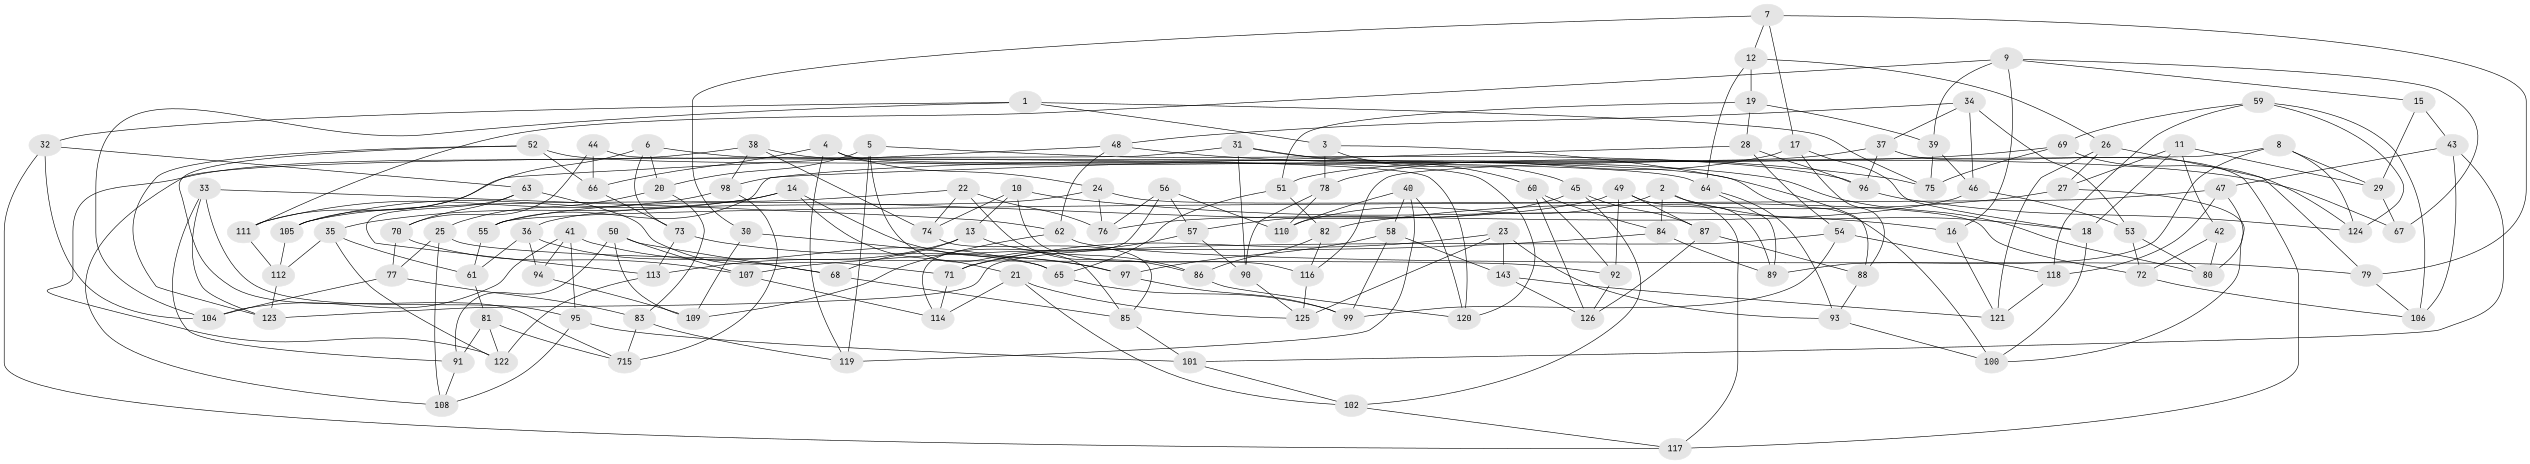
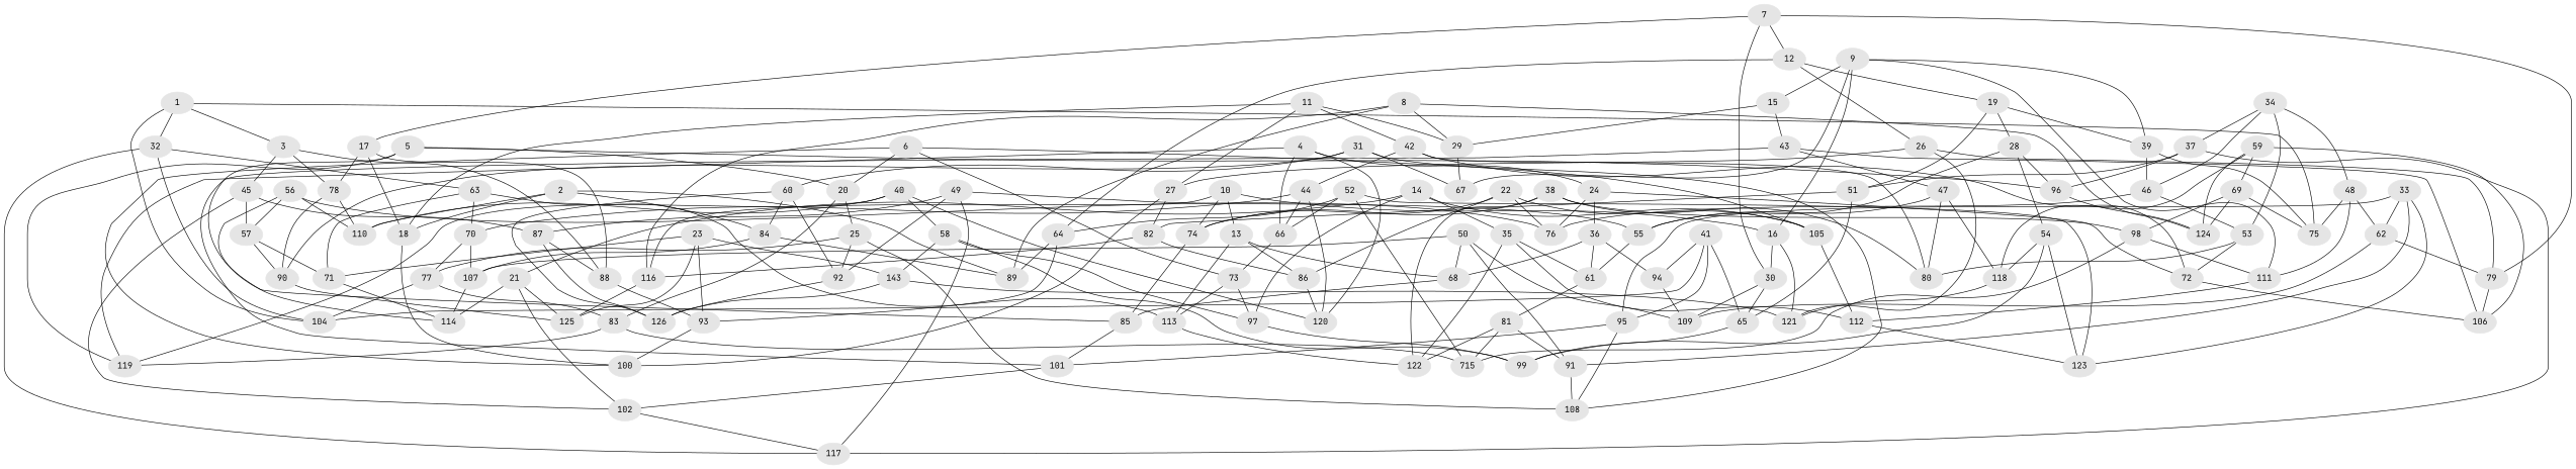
  graph {
    fontname="JetBrains Mono"
    node [color=gray90 fontname="JetBrains Mono" style=filled]
    edge [fontname="JetBrains Mono"]
    1
    3
    32
    75
    104
    45
    78
    88
    63
    117
    2
    18
    84
    89
    110
    100
    107
    102
    57
    87
    90
    93
    4
    24
    66
    119
    120
    76
    36
    72
    73
    5
    20
    85
    96
    25
    83
    101
    124
    6
    105
    113
    97
    112
    7
    12
    17
    30
    79
    19
    26
    64
    65
    109
    106
    8
    29
    116
    67
    125
    9
    15
    16
    111
    39
    43
    121
    10
    13
    74
    68
    86
    11
    27
    42
    82
    80
    44
    28
    51
    122
    14
    21
    35
    114
    61
    99
    46
    47
    54
    55
    77
    92
    108
    n95 [label=715]
    22
    23
    71
    n99 [label=143]
    126
    94
    123
    118
    31
    60
    70
    33
    62
    91
    95
    34
    37
    48
    53
    81
    38
    98
    40
    58
    41
    49
    50
    52
    56
    59
    69
    1 -- 3
    1 -- 32
    1 -- 75
    1 -- 104
    3 -- 45
    3 -- 78
    3 -- 88
    32 -- 104
    32 -- 63
    32 -- 117
    45 -- 102
    45 -- 57
    45 -- 87
    78 -- 110
    78 -- 90
    88 -- 93
    63 -- 113
    63 -- 71
    63 -- 70
    2 -- 18
    2 -- 84
    2 -- 89
    2 -- 110
    18 -- 100
    84 -- 89
    84 -- 107
    107 -- 114
    102 -- 117
    57 -- 90
    57 -- 71
    87 -- 88
    87 -- 126
    90 -- 125
    93 -- 100
    4 -- 24
    4 -- 66
    4 -- 119
    4 -- 120
    24 -- 76
    24 -- 36
    24 -- 72
    66 -- 73
    36 -- 68
    36 -- 61
    36 -- 94
    72 -- 106
    73 -- 113
    73 -- 97
    5 -- 119
    5 -- 20
    5 -- 85
    5 -- 96
    20 -- 25
    20 -- 83
    85 -- 101
    96 -- 124
    25 -- 77
    25 -- 92
    25 -- 108
    83 -- 119
    83 -- n95
    101 -- 102
    6 -- 100
    6 -- 73
    6 -- 20
    6 -- 105
    105 -- 112
    113 -- 122
    97 -- 99
    112 -- 123
    7 -- 12
    7 -- 17
    7 -- 30
    7 -- 79
    12 -- 19
    12 -- 26
    12 -- 64
    17 -- 78
    17 -- 88
    17 -- 18
    30 -- 65
    30 -- 109
    79 -- 106
    19 -- 39
    19 -- 28
    19 -- 51
    26 -- 79
    26 -- 121
    26 -- 27
    64 -- 89
    64 -- 93
    65 -- 99
    8 -- 89
    8 -- 124
    8 -- 29
    8 -- 116
    29 -- 67
    116 -- 125
    9 -- 67
    9 -- 15
    9 -- 16
    9 -- 111
    9 -- 39
    15 -- 29
    15 -- 43
+   16 -- 30
    16 -- 121
    111 -- 112
    39 -- 75
    39 -- 46
    43 -- 101
    43 -- 106
    43 -- 47
    10 -- 116
    10 -- 16
    10 -- 13
    10 -- 74
    13 -- 113
    13 -- 68
    13 -- 86
    74 -- 85
    68 -- 85
    86 -- 120
    11 -- 18
    11 -- 29
    11 -- 27
    11 -- 42
    27 -- 100
    27 -- 82
    42 -- 72
    42 -- 80
+   42 -- 44
    82 -- 116
    82 -- 86
    44 -- 66
    44 -- 120
    44 -- 70
    28 -- 96
    28 -- 54
    28 -- 55
    51 -- 65
    51 -- 82
    14 -- 105
    14 -- 97
    14 -- 21
    14 -- 35
    21 -- 102
    21 -- 125
    21 -- 114
    35 -- 112
    35 -- 122
    35 -- 61
    61 -- 81
    46 -- 76
    46 -- 53
    47 -- 80
    47 -- 55
    47 -- 118
    54 -- 99
    54 -- 123
    54 -- 118
    55 -- 61
    77 -- 104
    77 -- 83
    92 -- 126
    22 -- 76
    22 -- 105
    22 -- 74
    22 -- 86
    23 -- 93
    23 -- 125
    23 -- 71
    23 -- n99
    71 -- 114
    n99 -- 121
    n99 -- 126
    94 -- 109
    118 -- 121
    31 -- 90
    31 -- 67
    31 -- 108
    31 -- 60
    60 -- 84
    60 -- 92
    60 -- 126
    70 -- 107
    70 -- 77
    33 -- 123
    33 -- 62
    33 -- 91
    33 -- 95
    62 -- 79
    62 -- 109
    91 -- 108
    95 -- 101
    95 -- 108
    34 -- 46
    34 -- 37
    34 -- 48
    34 -- 53
    37 -- 117
    37 -- 96
    37 -- 51
    48 -- 75
    48 -- 111
    48 -- 62
    53 -- 72
    53 -- 80
    81 -- 122
    81 -- n95
    81 -- 91
    38 -- 74
    38 -- 80
    38 -- 122
    38 -- 98
    98 -- 111
    98 -- n95
    40 -- 110
    40 -- 119
    40 -- 120
    40 -- 58
    58 -- 97
    58 -- 99
    58 -- n99
    41 -- 104
    41 -- 65
    41 -- 94
    41 -- 95
    49 -- 117
    49 -- 87
    49 -- 55
    49 -- 92
    50 -- 107
    50 -- 109
    50 -- 68
    50 -- 91
    52 -- 66
    52 -- 64
    52 -- n95
    52 -- 123
    56 -- 110
    56 -- 57
    56 -- 76
    56 -- 114
    59 -- 124
    59 -- 106
    59 -- 118
    59 -- 69
    69 -- 75
    69 -- 124
    69 -- 98
  }
